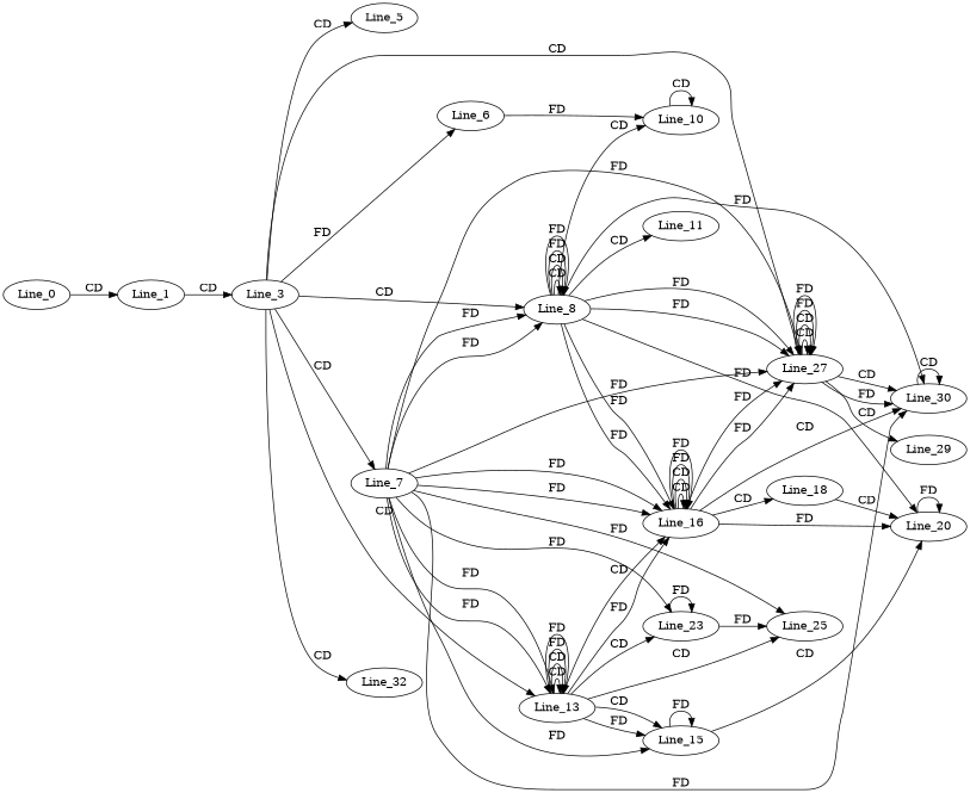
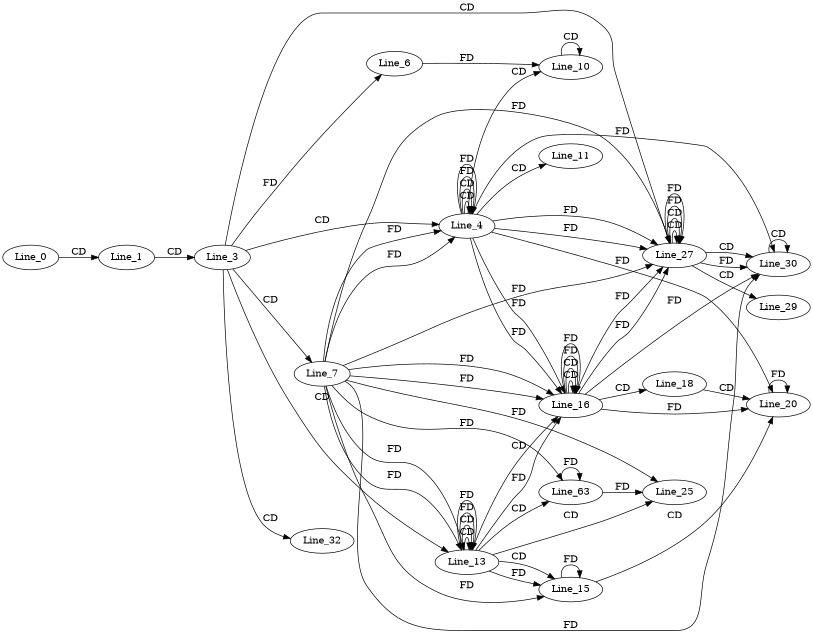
  digraph {
    rankdir=LR
    Line_0
    Line_1
    Line_3
-   Line_5
    Line_6
    Line_7
-   Line_8
+   Line_8 [label=Line_4]
    Line_13
    Line_27
    Line_32
    Line_10
    Line_15
    Line_16
-   Line_23
+   Line_23 [label=Line_63]
    Line_25
    Line_30
    Line_11
    Line_20
    Line_29
    Line_18
    Line_0 -> Line_1 [label=CD]
    Line_1 -> Line_3 [label=CD]
-   Line_3 -> Line_5 [label=CD]
    Line_3 -> Line_6 [label=FD]
    Line_3 -> Line_7 [label=CD]
    Line_3 -> Line_8 [label=CD]
    Line_3 -> Line_13 [label=CD]
    Line_3 -> Line_27 [label=CD]
    Line_3 -> Line_32 [label=CD]
    Line_6 -> Line_10 [label=FD]
    Line_7 -> Line_8 [label=FD]
    Line_7 -> Line_8 [label=FD]
    Line_7 -> Line_13 [label=FD]
    Line_7 -> Line_13 [label=FD]
    Line_7 -> Line_27 [label=FD]
    Line_7 -> Line_27 [label=FD]
    Line_7 -> Line_15 [label=FD]
    Line_7 -> Line_16 [label=FD]
    Line_7 -> Line_16 [label=FD]
    Line_7 -> Line_23 [label=FD]
    Line_7 -> Line_25 [label=FD]
    Line_7 -> Line_30 [label=FD]
    Line_8 -> Line_8 [label=CD]
    Line_8 -> Line_8 [label=CD]
    Line_8 -> Line_8 [label=FD]
    Line_8 -> Line_8 [label=FD]
    Line_8 -> Line_27 [label=FD]
    Line_8 -> Line_27 [label=FD]
    Line_8 -> Line_10 [label=CD]
    Line_8 -> Line_16 [label=FD]
    Line_8 -> Line_16 [label=FD]
    Line_8 -> Line_30 [label=FD]
    Line_8 -> Line_11 [label=CD]
    Line_8 -> Line_20 [label=FD]
    Line_13 -> Line_13 [label=CD]
    Line_13 -> Line_13 [label=CD]
    Line_13 -> Line_13 [label=FD]
    Line_13 -> Line_13 [label=FD]
    Line_13 -> Line_15 [label=CD]
    Line_13 -> Line_15 [label=FD]
    Line_13 -> Line_16 [label=CD]
    Line_13 -> Line_16 [label=FD]
    Line_13 -> Line_23 [label=CD]
    Line_13 -> Line_25 [label=CD]
    Line_27 -> Line_27 [label=CD]
    Line_27 -> Line_27 [label=CD]
    Line_27 -> Line_27 [label=FD]
    Line_27 -> Line_27 [label=FD]
    Line_27 -> Line_30 [label=CD]
    Line_27 -> Line_30 [label=FD]
    Line_27 -> Line_29 [label=CD]
    Line_10 -> Line_10 [label=CD]
    Line_15 -> Line_15 [label=FD]
    Line_15 -> Line_20 [label=CD]
    Line_16 -> Line_27 [label=FD]
    Line_16 -> Line_27 [label=FD]
    Line_16 -> Line_16 [label=CD]
    Line_16 -> Line_16 [label=CD]
    Line_16 -> Line_16 [label=FD]
    Line_16 -> Line_16 [label=FD]
-   Line_16 -> Line_30 [label=CD]
+   Line_16 -> Line_30 [label=FD]
    Line_16 -> Line_20 [label=FD]
    Line_16 -> Line_18 [label=CD]
    Line_23 -> Line_23 [label=FD]
    Line_23 -> Line_25 [label=FD]
    Line_30 -> Line_30 [label=CD]
    Line_20 -> Line_20 [label=FD]
    Line_18 -> Line_20 [label=CD]
  }
